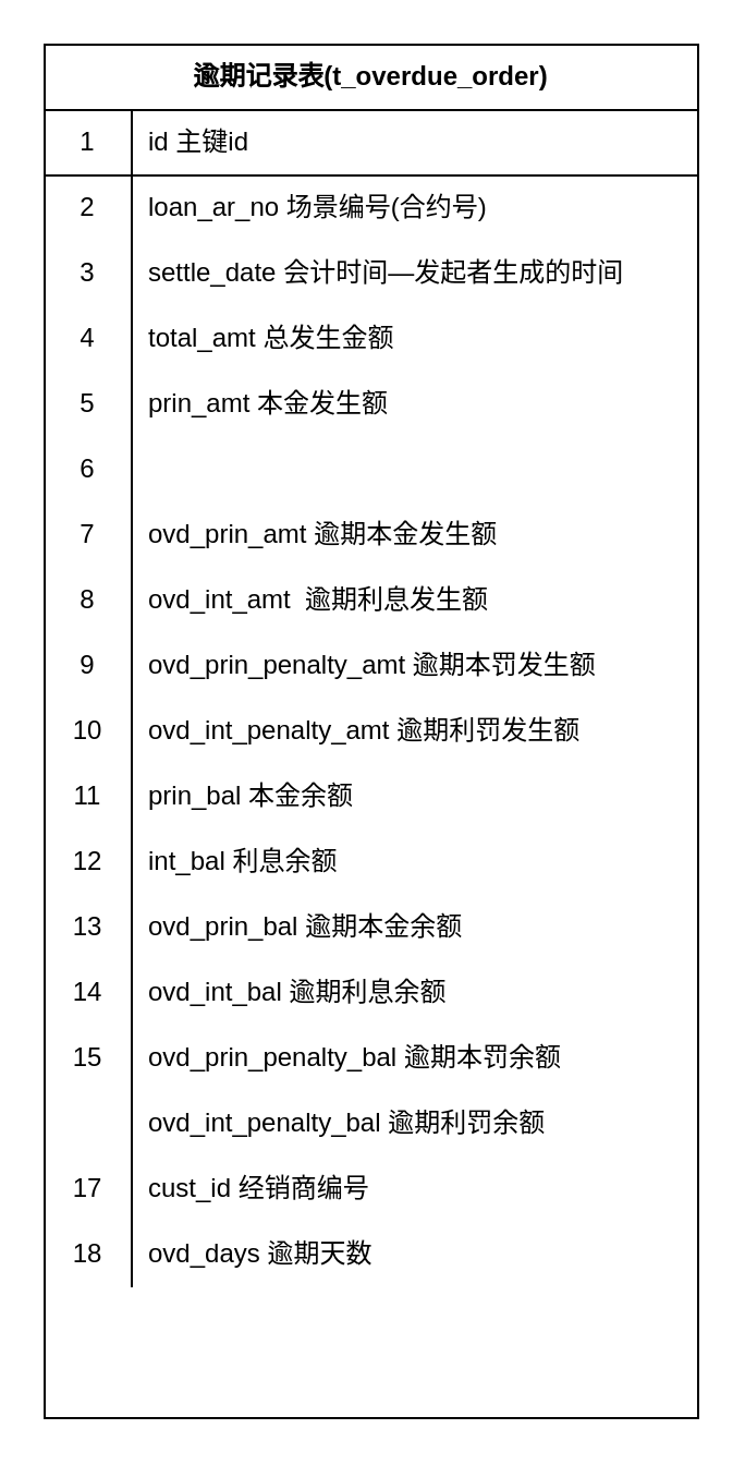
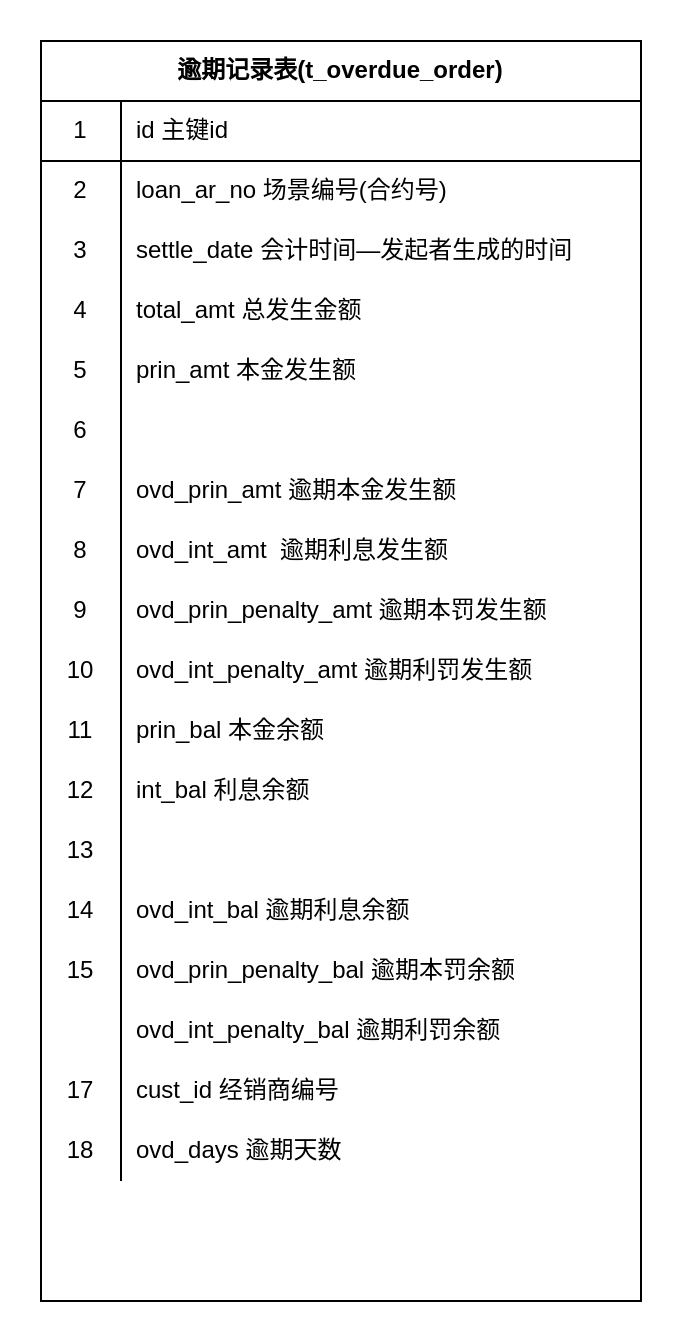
  <mxCell id="0" />
  <mxCell id="1" parent="0" />
  <mxCell id="2" value="逾期记录表(t_overdue_order)" style="shape=table;html=1;whiteSpace=wrap;startSize=30;container=1;collapsible=0;childLayout=tableLayout;fixedRows=1;rowLines=0;fontStyle=1;align=center;" parent="1" vertex="1"><mxGeometry x="20" y="20" width="300" height="630" as="geometry" /></mxCell>
  <mxCell id="3" value="" style="shape=partialRectangle;html=1;whiteSpace=wrap;collapsible=0;dropTarget=0;pointerEvents=0;fillColor=none;top=0;left=0;bottom=1;right=0;points=[[0,0.5],[1,0.5]];portConstraint=eastwest;" parent="2" vertex="1"><mxGeometry y="30" width="300" height="30" as="geometry" /></mxCell>
  <mxCell id="4" value="1" style="shape=partialRectangle;html=1;whiteSpace=wrap;connectable=0;fillColor=none;top=0;left=0;bottom=0;right=0;overflow=hidden;" parent="3" vertex="1"><mxGeometry width="40" height="30" as="geometry"><mxRectangle width="40" height="30" as="alternateBounds" /></mxGeometry></mxCell>
  <mxCell id="5" value="id 主键id" style="shape=partialRectangle;html=1;whiteSpace=wrap;connectable=0;fillColor=none;top=0;left=0;bottom=0;right=0;align=left;spacingLeft=6;overflow=hidden;" parent="3" vertex="1"><mxGeometry x="40" width="260" height="30" as="geometry"><mxRectangle width="260" height="30" as="alternateBounds" /></mxGeometry></mxCell>
  <mxCell id="6" value="" style="shape=partialRectangle;html=1;whiteSpace=wrap;collapsible=0;dropTarget=0;pointerEvents=0;fillColor=none;top=0;left=0;bottom=0;right=0;points=[[0,0.5],[1,0.5]];portConstraint=eastwest;" parent="2" vertex="1"><mxGeometry y="60" width="300" height="30" as="geometry" /></mxCell>
  <mxCell id="7" value="2" style="shape=partialRectangle;html=1;whiteSpace=wrap;connectable=0;fillColor=none;top=0;left=0;bottom=0;right=0;overflow=hidden;" parent="6" vertex="1"><mxGeometry width="40" height="30" as="geometry"><mxRectangle width="40" height="30" as="alternateBounds" /></mxGeometry></mxCell>
  <mxCell id="8" value="&lt;span&gt;loan_ar_no&lt;/span&gt;&amp;nbsp;场景编号(&lt;span&gt;合约号&lt;/span&gt;)" style="shape=partialRectangle;html=1;whiteSpace=wrap;connectable=0;fillColor=none;top=0;left=0;bottom=0;right=0;align=left;spacingLeft=6;overflow=hidden;" parent="6" vertex="1"><mxGeometry x="40" width="260" height="30" as="geometry"><mxRectangle width="260" height="30" as="alternateBounds" /></mxGeometry></mxCell>
  <mxCell id="9" value="" style="shape=partialRectangle;html=1;whiteSpace=wrap;collapsible=0;dropTarget=0;pointerEvents=0;fillColor=none;top=0;left=0;bottom=0;right=0;points=[[0,0.5],[1,0.5]];portConstraint=eastwest;" parent="2" vertex="1"><mxGeometry y="90" width="300" height="30" as="geometry" /></mxCell>
  <mxCell id="10" value="3" style="shape=partialRectangle;html=1;whiteSpace=wrap;connectable=0;fillColor=none;top=0;left=0;bottom=0;right=0;overflow=hidden;" parent="9" vertex="1"><mxGeometry width="40" height="30" as="geometry"><mxRectangle width="40" height="30" as="alternateBounds" /></mxGeometry></mxCell>
  <mxCell id="11" value="&lt;span&gt;settle_date&lt;/span&gt;&amp;nbsp;&lt;span&gt;会计时间—发起者⽣成的时间&lt;/span&gt;" style="shape=partialRectangle;html=1;whiteSpace=wrap;connectable=0;fillColor=none;top=0;left=0;bottom=0;right=0;align=left;spacingLeft=6;overflow=hidden;" parent="9" vertex="1"><mxGeometry x="40" width="260" height="30" as="geometry"><mxRectangle width="260" height="30" as="alternateBounds" /></mxGeometry></mxCell>
  <mxCell id="12" value="" style="shape=partialRectangle;html=1;whiteSpace=wrap;collapsible=0;dropTarget=0;pointerEvents=0;fillColor=none;top=0;left=0;bottom=0;right=0;points=[[0,0.5],[1,0.5]];portConstraint=eastwest;" parent="2" vertex="1"><mxGeometry y="120" width="300" height="30" as="geometry" /></mxCell>
  <mxCell id="13" value="4" style="shape=partialRectangle;html=1;whiteSpace=wrap;connectable=0;fillColor=none;top=0;left=0;bottom=0;right=0;overflow=hidden;" parent="12" vertex="1"><mxGeometry width="40" height="30" as="geometry"><mxRectangle width="40" height="30" as="alternateBounds" /></mxGeometry></mxCell>
  <mxCell id="14" value="&lt;span&gt;total_amt&lt;/span&gt;&amp;nbsp;&lt;span&gt;总发⽣⾦额&lt;/span&gt;" style="shape=partialRectangle;html=1;whiteSpace=wrap;connectable=0;fillColor=none;top=0;left=0;bottom=0;right=0;align=left;spacingLeft=6;overflow=hidden;" parent="12" vertex="1"><mxGeometry x="40" width="260" height="30" as="geometry"><mxRectangle width="260" height="30" as="alternateBounds" /></mxGeometry></mxCell>
  <mxCell id="15" value="" style="shape=partialRectangle;html=1;whiteSpace=wrap;collapsible=0;dropTarget=0;pointerEvents=0;fillColor=none;top=0;left=0;bottom=0;right=0;points=[[0,0.5],[1,0.5]];portConstraint=eastwest;" parent="2" vertex="1"><mxGeometry y="150" width="300" height="30" as="geometry" /></mxCell>
  <mxCell id="16" value="5" style="shape=partialRectangle;html=1;whiteSpace=wrap;connectable=0;fillColor=none;top=0;left=0;bottom=0;right=0;overflow=hidden;" parent="15" vertex="1"><mxGeometry width="40" height="30" as="geometry"><mxRectangle width="40" height="30" as="alternateBounds" /></mxGeometry></mxCell>
  <mxCell id="17" value="&lt;span&gt;prin_amt&lt;/span&gt;&amp;nbsp;&lt;span&gt;本⾦发⽣额&lt;/span&gt;" style="shape=partialRectangle;html=1;whiteSpace=wrap;connectable=0;fillColor=none;top=0;left=0;bottom=0;right=0;align=left;spacingLeft=6;overflow=hidden;" parent="15" vertex="1"><mxGeometry x="40" width="260" height="30" as="geometry"><mxRectangle width="260" height="30" as="alternateBounds" /></mxGeometry></mxCell>
  <mxCell id="18" value="" style="shape=partialRectangle;html=1;whiteSpace=wrap;collapsible=0;dropTarget=0;pointerEvents=0;fillColor=none;top=0;left=0;bottom=0;right=0;points=[[0,0.5],[1,0.5]];portConstraint=eastwest;" parent="2" vertex="1"><mxGeometry y="180" width="300" height="30" as="geometry" /></mxCell>
  <mxCell id="19" value="6" style="shape=partialRectangle;html=1;whiteSpace=wrap;connectable=0;fillColor=none;top=0;left=0;bottom=0;right=0;overflow=hidden;" parent="18" vertex="1"><mxGeometry width="40" height="30" as="geometry"><mxRectangle width="40" height="30" as="alternateBounds" /></mxGeometry></mxCell>
  <mxCell id="20" value="" style="shape=partialRectangle;html=1;whiteSpace=wrap;collapsible=0;dropTarget=0;pointerEvents=0;fillColor=none;top=0;left=0;bottom=0;right=0;points=[[0,0.5],[1,0.5]];portConstraint=eastwest;" parent="2" vertex="1"><mxGeometry y="210" width="300" height="30" as="geometry" /></mxCell>
  <mxCell id="21" value="7" style="shape=partialRectangle;html=1;whiteSpace=wrap;connectable=0;fillColor=none;top=0;left=0;bottom=0;right=0;overflow=hidden;" parent="20" vertex="1"><mxGeometry width="40" height="30" as="geometry"><mxRectangle width="40" height="30" as="alternateBounds" /></mxGeometry></mxCell>
  <mxCell id="22" value="&lt;span&gt;ovd_prin_amt&lt;/span&gt;&amp;nbsp;&lt;span&gt;逾期本⾦发⽣额&lt;/span&gt;" style="shape=partialRectangle;html=1;whiteSpace=wrap;connectable=0;fillColor=none;top=0;left=0;bottom=0;right=0;align=left;spacingLeft=6;overflow=hidden;" parent="20" vertex="1"><mxGeometry x="40" width="260" height="30" as="geometry"><mxRectangle width="260" height="30" as="alternateBounds" /></mxGeometry></mxCell>
  <mxCell id="23" value="" style="shape=partialRectangle;html=1;whiteSpace=wrap;collapsible=0;dropTarget=0;pointerEvents=0;fillColor=none;top=0;left=0;bottom=0;right=0;points=[[0,0.5],[1,0.5]];portConstraint=eastwest;" parent="2" vertex="1"><mxGeometry y="240" width="300" height="30" as="geometry" /></mxCell>
  <mxCell id="24" value="8" style="shape=partialRectangle;html=1;whiteSpace=wrap;connectable=0;fillColor=none;top=0;left=0;bottom=0;right=0;overflow=hidden;" parent="23" vertex="1"><mxGeometry width="40" height="30" as="geometry"><mxRectangle width="40" height="30" as="alternateBounds" /></mxGeometry></mxCell>
  <mxCell id="25" value="&lt;span&gt;ovd_int_amt&amp;nbsp;&amp;nbsp;&lt;/span&gt;&lt;span&gt;逾期利息发⽣额&lt;/span&gt;" style="shape=partialRectangle;html=1;whiteSpace=wrap;connectable=0;fillColor=none;top=0;left=0;bottom=0;right=0;align=left;spacingLeft=6;overflow=hidden;" parent="23" vertex="1"><mxGeometry x="40" width="260" height="30" as="geometry"><mxRectangle width="260" height="30" as="alternateBounds" /></mxGeometry></mxCell>
  <mxCell id="26" value="" style="shape=partialRectangle;html=1;whiteSpace=wrap;collapsible=0;dropTarget=0;pointerEvents=0;fillColor=none;top=0;left=0;bottom=0;right=0;points=[[0,0.5],[1,0.5]];portConstraint=eastwest;" parent="2" vertex="1"><mxGeometry y="270" width="300" height="30" as="geometry" /></mxCell>
  <mxCell id="27" value="9" style="shape=partialRectangle;html=1;whiteSpace=wrap;connectable=0;fillColor=none;top=0;left=0;bottom=0;right=0;overflow=hidden;" parent="26" vertex="1"><mxGeometry width="40" height="30" as="geometry"><mxRectangle width="40" height="30" as="alternateBounds" /></mxGeometry></mxCell>
  <mxCell id="28" value="&lt;span&gt;ovd_prin_penalty_amt&amp;nbsp;&lt;/span&gt;&lt;span&gt;逾期本罚发⽣额 &lt;/span&gt;" style="shape=partialRectangle;html=1;whiteSpace=wrap;connectable=0;fillColor=none;top=0;left=0;bottom=0;right=0;align=left;spacingLeft=6;overflow=hidden;" parent="26" vertex="1"><mxGeometry x="40" width="260" height="30" as="geometry"><mxRectangle width="260" height="30" as="alternateBounds" /></mxGeometry></mxCell>
  <mxCell id="29" value="" style="shape=partialRectangle;html=1;whiteSpace=wrap;collapsible=0;dropTarget=0;pointerEvents=0;fillColor=none;top=0;left=0;bottom=0;right=0;points=[[0,0.5],[1,0.5]];portConstraint=eastwest;" parent="2" vertex="1"><mxGeometry y="300" width="300" height="30" as="geometry" /></mxCell>
  <mxCell id="30" value="10" style="shape=partialRectangle;html=1;whiteSpace=wrap;connectable=0;fillColor=none;top=0;left=0;bottom=0;right=0;overflow=hidden;" parent="29" vertex="1"><mxGeometry width="40" height="30" as="geometry"><mxRectangle width="40" height="30" as="alternateBounds" /></mxGeometry></mxCell>
  <mxCell id="31" value="&lt;span&gt;ovd_int_penalty_amt&amp;nbsp;&lt;/span&gt;&lt;span&gt;逾期利罚发⽣额&lt;/span&gt;" style="shape=partialRectangle;html=1;whiteSpace=wrap;connectable=0;fillColor=none;top=0;left=0;bottom=0;right=0;align=left;spacingLeft=6;overflow=hidden;" parent="29" vertex="1"><mxGeometry x="40" width="260" height="30" as="geometry"><mxRectangle width="260" height="30" as="alternateBounds" /></mxGeometry></mxCell>
  <mxCell id="32" value="" style="shape=partialRectangle;html=1;whiteSpace=wrap;collapsible=0;dropTarget=0;pointerEvents=0;fillColor=none;top=0;left=0;bottom=0;right=0;points=[[0,0.5],[1,0.5]];portConstraint=eastwest;" parent="2" vertex="1"><mxGeometry y="330" width="300" height="30" as="geometry" /></mxCell>
  <mxCell id="33" value="11" style="shape=partialRectangle;html=1;whiteSpace=wrap;connectable=0;fillColor=none;top=0;left=0;bottom=0;right=0;overflow=hidden;" parent="32" vertex="1"><mxGeometry width="40" height="30" as="geometry"><mxRectangle width="40" height="30" as="alternateBounds" /></mxGeometry></mxCell>
  <mxCell id="34" value="&lt;span&gt;prin_bal&lt;/span&gt;&lt;span&gt;&amp;nbsp;&lt;/span&gt;&lt;span&gt;本⾦余额&lt;/span&gt;" style="shape=partialRectangle;html=1;whiteSpace=wrap;connectable=0;fillColor=none;top=0;left=0;bottom=0;right=0;align=left;spacingLeft=6;overflow=hidden;" parent="32" vertex="1"><mxGeometry x="40" width="260" height="30" as="geometry"><mxRectangle width="260" height="30" as="alternateBounds" /></mxGeometry></mxCell>
  <mxCell id="35" value="" style="shape=partialRectangle;html=1;whiteSpace=wrap;collapsible=0;dropTarget=0;pointerEvents=0;fillColor=none;top=0;left=0;bottom=0;right=0;points=[[0,0.5],[1,0.5]];portConstraint=eastwest;" parent="2" vertex="1"><mxGeometry y="360" width="300" height="30" as="geometry" /></mxCell>
  <mxCell id="36" value="12" style="shape=partialRectangle;html=1;whiteSpace=wrap;connectable=0;fillColor=none;top=0;left=0;bottom=0;right=0;overflow=hidden;" parent="35" vertex="1"><mxGeometry width="40" height="30" as="geometry"><mxRectangle width="40" height="30" as="alternateBounds" /></mxGeometry></mxCell>
  <mxCell id="37" value="&lt;span&gt;int_bal&lt;/span&gt;&lt;span&gt;&amp;nbsp;&lt;/span&gt;&lt;span&gt;利息余额&lt;/span&gt;" style="shape=partialRectangle;html=1;whiteSpace=wrap;connectable=0;fillColor=none;top=0;left=0;bottom=0;right=0;align=left;spacingLeft=6;overflow=hidden;" parent="35" vertex="1"><mxGeometry x="40" width="260" height="30" as="geometry"><mxRectangle width="260" height="30" as="alternateBounds" /></mxGeometry></mxCell>
  <mxCell id="38" value="" style="shape=partialRectangle;html=1;whiteSpace=wrap;collapsible=0;dropTarget=0;pointerEvents=0;fillColor=none;top=0;left=0;bottom=0;right=0;points=[[0,0.5],[1,0.5]];portConstraint=eastwest;" parent="2" vertex="1"><mxGeometry y="390" width="300" height="30" as="geometry" /></mxCell>
  <mxCell id="39" value="13" style="shape=partialRectangle;html=1;whiteSpace=wrap;connectable=0;fillColor=none;top=0;left=0;bottom=0;right=0;overflow=hidden;" parent="38" vertex="1"><mxGeometry width="40" height="30" as="geometry"><mxRectangle width="40" height="30" as="alternateBounds" /></mxGeometry></mxCell>
- <mxCell id="40" value="&lt;span&gt;ovd_prin_bal&lt;/span&gt;&lt;span&gt;&amp;nbsp;&lt;/span&gt;&lt;span&gt;逾期本⾦余额&lt;/span&gt;" style="shape=partialRectangle;html=1;whiteSpace=wrap;connectable=0;fillColor=none;top=0;left=0;bottom=0;right=0;align=left;spacingLeft=6;overflow=hidden;" parent="38" vertex="1"><mxGeometry x="40" width="260" height="30" as="geometry"><mxRectangle width="260" height="30" as="alternateBounds" /></mxGeometry></mxCell>
  <mxCell id="41" value="" style="shape=partialRectangle;html=1;whiteSpace=wrap;collapsible=0;dropTarget=0;pointerEvents=0;fillColor=none;top=0;left=0;bottom=0;right=0;points=[[0,0.5],[1,0.5]];portConstraint=eastwest;" parent="2" vertex="1"><mxGeometry y="420" width="300" height="30" as="geometry" /></mxCell>
  <mxCell id="42" value="14" style="shape=partialRectangle;html=1;whiteSpace=wrap;connectable=0;fillColor=none;top=0;left=0;bottom=0;right=0;overflow=hidden;" parent="41" vertex="1"><mxGeometry width="40" height="30" as="geometry"><mxRectangle width="40" height="30" as="alternateBounds" /></mxGeometry></mxCell>
  <mxCell id="43" value="&lt;span&gt;ovd_int_bal&lt;/span&gt;&lt;span&gt;&amp;nbsp;&lt;/span&gt;&lt;span&gt;逾期利息余额&lt;/span&gt;" style="shape=partialRectangle;html=1;whiteSpace=wrap;connectable=0;fillColor=none;top=0;left=0;bottom=0;right=0;align=left;spacingLeft=6;overflow=hidden;" parent="41" vertex="1"><mxGeometry x="40" width="260" height="30" as="geometry"><mxRectangle width="260" height="30" as="alternateBounds" /></mxGeometry></mxCell>
  <mxCell id="44" value="" style="shape=partialRectangle;html=1;whiteSpace=wrap;collapsible=0;dropTarget=0;pointerEvents=0;fillColor=none;top=0;left=0;bottom=0;right=0;points=[[0,0.5],[1,0.5]];portConstraint=eastwest;" parent="2" vertex="1"><mxGeometry y="450" width="300" height="30" as="geometry" /></mxCell>
  <mxCell id="45" value="15" style="shape=partialRectangle;html=1;whiteSpace=wrap;connectable=0;fillColor=none;top=0;left=0;bottom=0;right=0;overflow=hidden;" parent="44" vertex="1"><mxGeometry width="40" height="30" as="geometry"><mxRectangle width="40" height="30" as="alternateBounds" /></mxGeometry></mxCell>
  <mxCell id="46" value="&lt;span&gt;ovd_prin_penalty_bal&lt;/span&gt;&lt;span&gt;&amp;nbsp;&lt;/span&gt;&lt;span&gt;逾期本罚余额&lt;/span&gt;" style="shape=partialRectangle;html=1;whiteSpace=wrap;connectable=0;fillColor=none;top=0;left=0;bottom=0;right=0;align=left;spacingLeft=6;overflow=hidden;" parent="44" vertex="1"><mxGeometry x="40" width="260" height="30" as="geometry"><mxRectangle width="260" height="30" as="alternateBounds" /></mxGeometry></mxCell>
  <mxCell id="47" value="" style="shape=partialRectangle;html=1;whiteSpace=wrap;collapsible=0;dropTarget=0;pointerEvents=0;fillColor=none;top=0;left=0;bottom=0;right=0;points=[[0,0.5],[1,0.5]];portConstraint=eastwest;" parent="2" vertex="1"><mxGeometry y="480" width="300" height="30" as="geometry" /></mxCell>
  <mxCell id="48" value="&lt;span&gt;ovd_int_penalty_bal&lt;/span&gt;&lt;span&gt;&amp;nbsp;&lt;/span&gt;&lt;span&gt;逾期利罚余额&lt;/span&gt;" style="shape=partialRectangle;html=1;whiteSpace=wrap;connectable=0;fillColor=none;top=0;left=0;bottom=0;right=0;align=left;spacingLeft=6;overflow=hidden;" parent="47" vertex="1"><mxGeometry x="40" width="260" height="30" as="geometry"><mxRectangle width="260" height="30" as="alternateBounds" /></mxGeometry></mxCell>
  <mxCell id="49" value="" style="shape=partialRectangle;html=1;whiteSpace=wrap;collapsible=0;dropTarget=0;pointerEvents=0;fillColor=none;top=0;left=0;bottom=0;right=0;points=[[0,0.5],[1,0.5]];portConstraint=eastwest;" parent="2" vertex="1"><mxGeometry y="510" width="300" height="30" as="geometry" /></mxCell>
  <mxCell id="50" value="17" style="shape=partialRectangle;html=1;whiteSpace=wrap;connectable=0;fillColor=none;top=0;left=0;bottom=0;right=0;overflow=hidden;" parent="49" vertex="1"><mxGeometry width="40" height="30" as="geometry"><mxRectangle width="40" height="30" as="alternateBounds" /></mxGeometry></mxCell>
  <mxCell id="51" value="&lt;span&gt;cust_id&lt;/span&gt;&lt;span&gt;&amp;nbsp;&lt;/span&gt;&lt;span&gt;经销商编号&lt;/span&gt;" style="shape=partialRectangle;html=1;whiteSpace=wrap;connectable=0;fillColor=none;top=0;left=0;bottom=0;right=0;align=left;spacingLeft=6;overflow=hidden;" parent="49" vertex="1"><mxGeometry x="40" width="260" height="30" as="geometry"><mxRectangle width="260" height="30" as="alternateBounds" /></mxGeometry></mxCell>
  <mxCell id="52" value="" style="shape=partialRectangle;html=1;whiteSpace=wrap;collapsible=0;dropTarget=0;pointerEvents=0;fillColor=none;top=0;left=0;bottom=0;right=0;points=[[0,0.5],[1,0.5]];portConstraint=eastwest;" parent="2" vertex="1"><mxGeometry y="540" width="300" height="30" as="geometry" /></mxCell>
  <mxCell id="53" value="18" style="shape=partialRectangle;html=1;whiteSpace=wrap;connectable=0;fillColor=none;top=0;left=0;bottom=0;right=0;overflow=hidden;" parent="52" vertex="1"><mxGeometry width="40" height="30" as="geometry"><mxRectangle width="40" height="30" as="alternateBounds" /></mxGeometry></mxCell>
  <mxCell id="54" value="&lt;span&gt;ovd_days&lt;/span&gt;&lt;span&gt;&amp;nbsp;&lt;/span&gt;&lt;span&gt;逾期天数&lt;/span&gt;" style="shape=partialRectangle;html=1;whiteSpace=wrap;connectable=0;fillColor=none;top=0;left=0;bottom=0;right=0;align=left;spacingLeft=6;overflow=hidden;" parent="52" vertex="1"><mxGeometry x="40" width="260" height="30" as="geometry"><mxRectangle width="260" height="30" as="alternateBounds" /></mxGeometry></mxCell>
